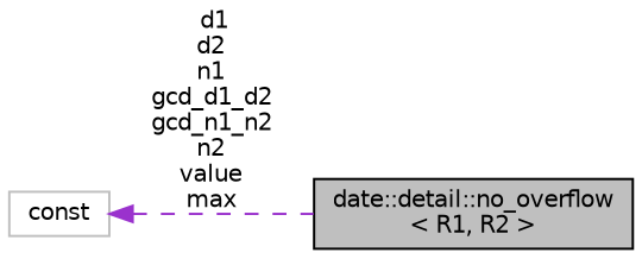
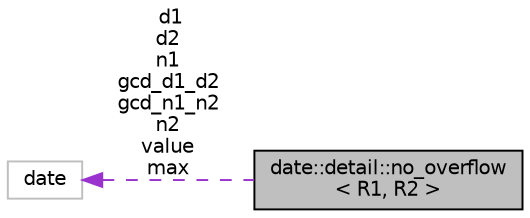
  digraph {
    rankdir=LR
    node [fontname=Helvetica fontsize=10 shape=record style=filled]
    n1 [color=black fillcolor=grey75 fontcolor=black height=0.2 label="date::detail::no_overflow\l\< R1, R2 \>" width=0.4]
-   n2 [color=grey75 fillcolor=white height=0.2 label=const width=0.4]
+   n2 [color=grey75 fillcolor=white height=0.2 label=date width=0.4]
    n2 -> n1 [color=darkorchid3 dir=back fontname=Helvetica fontsize=10 label=" d1\nd2\nn1\ngcd_d1_d2\ngcd_n1_n2\nn2\nvalue\nmax" labelfontname=Helvetica labelfontsize=10 style=dashed]
  }
